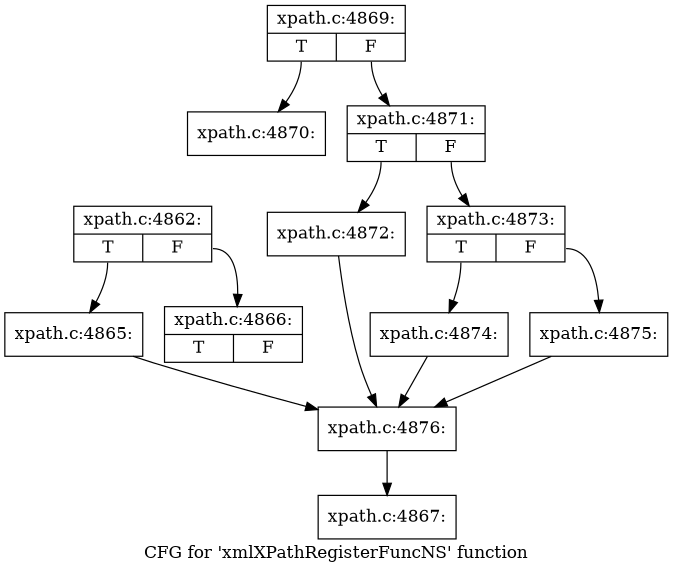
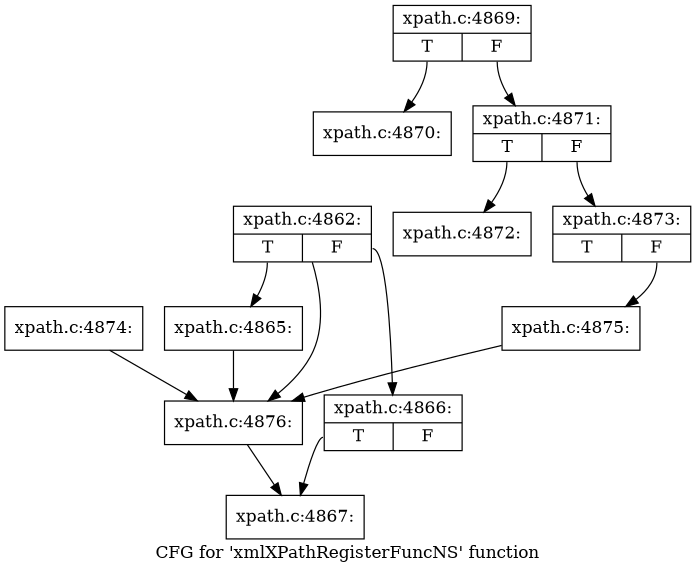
  digraph {
    label="CFG for 'xmlXPathRegisterFuncNS' function"
    node [shape=record]
    n1 [label="{xpath.c:4862:|{<s0>T|<s1>F}}"]
    n2 [label="{xpath.c:4865:}"]
    n3 [label="{xpath.c:4866:|{<s0>T|<s1>F}}"]
    n4 [label="{xpath.c:4876:}"]
    n5 [label="{xpath.c:4867:}"]
    n6 [label="{xpath.c:4869:|{<s0>T|<s1>F}}"]
    n7 [label="{xpath.c:4870:}"]
    n8 [label="{xpath.c:4871:|{<s0>T|<s1>F}}"]
    n9 [label="{xpath.c:4872:}"]
    n10 [label="{xpath.c:4873:|{<s0>T|<s1>F}}"]
    n11 [label="{xpath.c:4874:}"]
    n12 [label="{xpath.c:4875:}"]
    n1 -> n2 [tailport=s0]
    n1 -> n3 [tailport=s1]
    n2 -> n4
+   n3 -> n5 [tailport=s0]
    n4 -> n5
    n6 -> n7 [tailport=s0]
    n6 -> n8 [tailport=s1]
    n8 -> n9 [tailport=s0]
    n8 -> n10 [tailport=s1]
-   n9 -> n4
-   n10 -> n11 [tailport=s0]
+   n1 -> n4
    n10 -> n12 [tailport=s1]
    n11 -> n4
    n12 -> n4
  }
